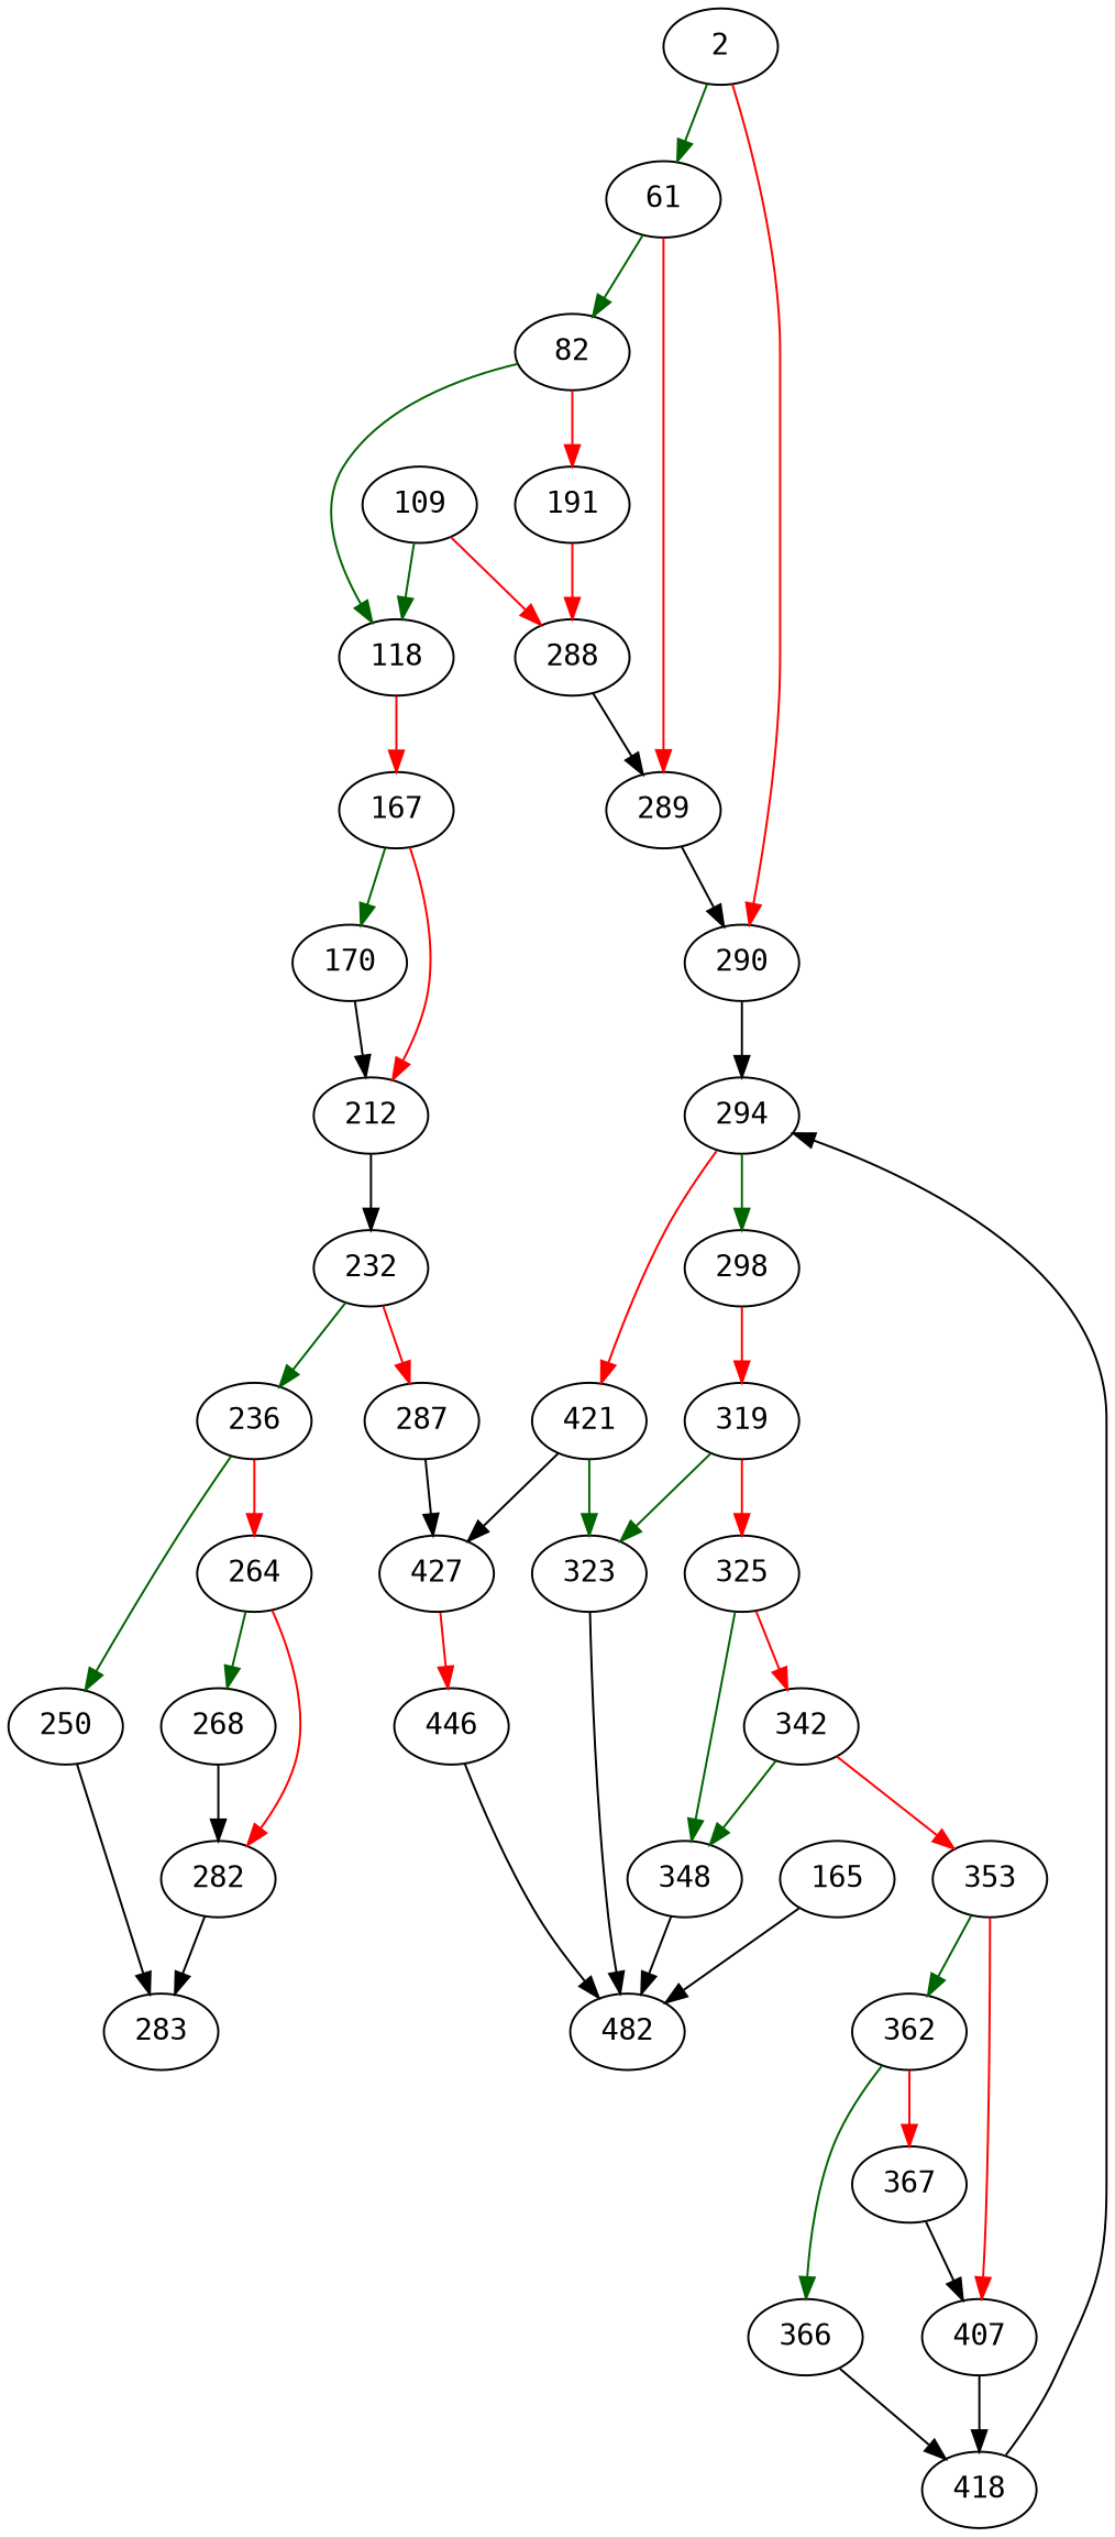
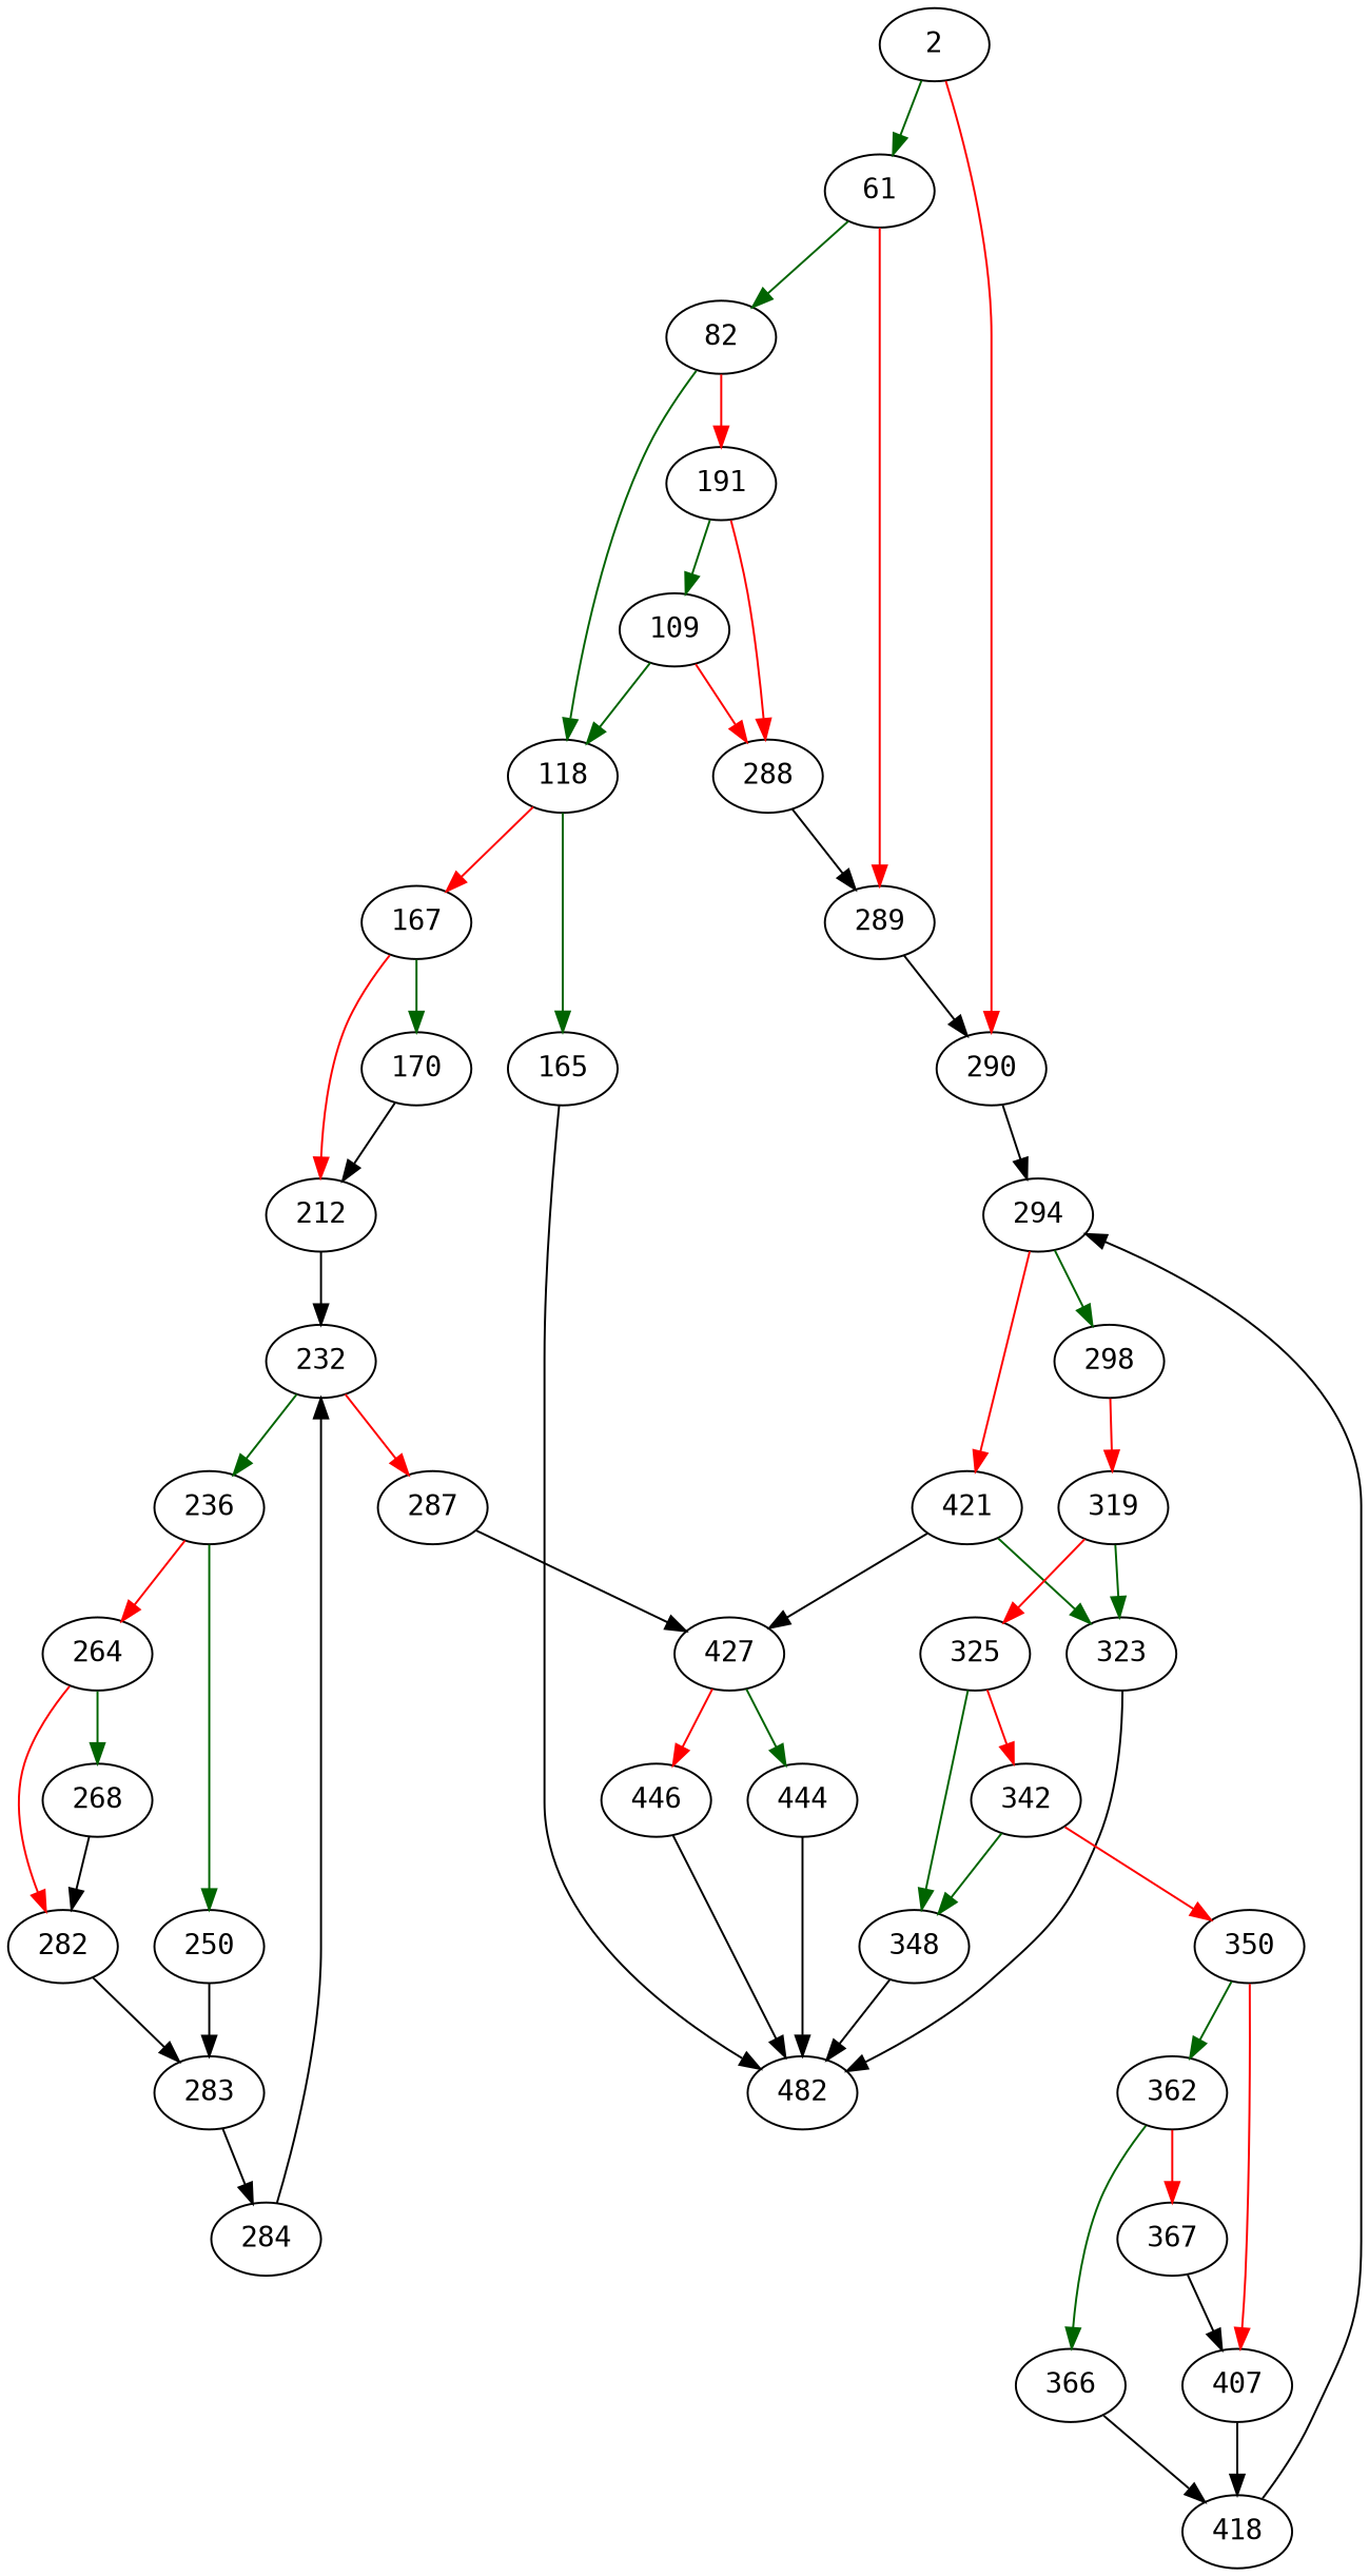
  strict digraph {
    fontname="DejaVu Sans Mono"
    node [fontname="DejaVu Sans Mono"]
    edge [fontname="DejaVu Sans Mono"]
    2 [entry=true]
    61
    290
    82
    289
    294
    118
    n8 [label=191]
    298
    421
    165
    167
    109
    288
    482
    170
    212
    232
    236
    287
    250
    264
    427
    283
    268
    282
+   444
    446
+   284
    319
    323
    325
    348
    342
-   350 [label=353]
+   350
    362
    407
    366
    367
    418
    2 -> 61 [color=darkgreen cond=true]
    2 -> 290 [color=red cond=false]
    61 -> 82 [color=darkgreen cond=true]
    61 -> 289 [color=red cond=false]
    290 -> 294
    82 -> 118 [color=darkgreen cond=true]
    82 -> n8 [color=red cond=false]
    289 -> 290
    294 -> 298 [color=darkgreen cond=true]
    294 -> 421 [color=red cond=false]
+   118 -> 165 [color=darkgreen cond=true]
    118 -> 167 [color=red cond=false]
+   n8 -> 109 [color=darkgreen cond=true]
    n8 -> 288 [color=red cond=false]
    298 -> 319 [color=red cond=false]
    421 -> 427
    421 -> 323 [color=darkgreen cond=true]
    165 -> 482
    167 -> 170 [color=darkgreen cond=true]
    167 -> 212 [color=red cond=false]
    109 -> 118 [color=darkgreen cond=true]
    109 -> 288 [color=red cond=false]
    288 -> 289
    170 -> 212
    212 -> 232
    232 -> 236 [color=darkgreen cond=true]
    232 -> 287 [color=red cond=false]
    236 -> 250 [color=darkgreen cond=true]
    236 -> 264 [color=red cond=false]
    287 -> 427
    250 -> 283
    264 -> 268 [color=darkgreen cond=true]
    264 -> 282 [color=red cond=false]
+   427 -> 444 [color=darkgreen cond=true]
    427 -> 446 [color=red cond=false]
+   283 -> 284
    268 -> 282
    282 -> 283
+   444 -> 482
    446 -> 482
+   284 -> 232
    319 -> 323 [color=darkgreen cond=true]
    319 -> 325 [color=red cond=false]
    323 -> 482
    325 -> 348 [color=darkgreen cond=true]
    325 -> 342 [color=red cond=false]
    348 -> 482
    342 -> 348 [color=darkgreen cond=true]
    342 -> 350 [color=red cond=false]
    350 -> 362 [color=darkgreen cond=true]
    350 -> 407 [color=red cond=false]
    362 -> 366 [color=darkgreen cond=true]
    362 -> 367 [color=red cond=false]
    407 -> 418
    366 -> 418
    367 -> 407
    418 -> 294
  }
